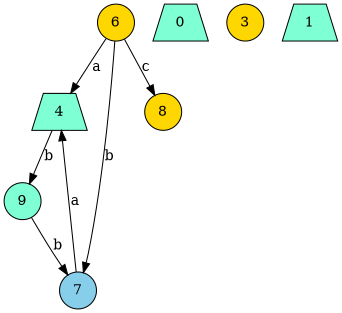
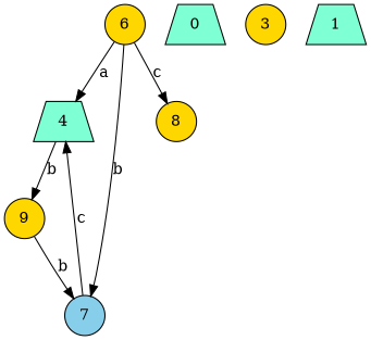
  strict digraph {
    node [fillcolor=aquamarine shape=circle style=filled]
    n1 [fillcolor=gold label=6]
    4 [shape=trapezium]
    7 [fillcolor=skyblue]
    8 [fillcolor=gold]
-   9
+   9 [fillcolor=gold]
    0 [shape=trapezium]
    3 [fillcolor=gold]
    1 [shape=trapezium]
    n1 -> 4 [label=a]
    n1 -> 7 [label=b]
    n1 -> 8 [label=c]
    4 -> 9 [label=b]
-   7 -> 4 [label=a]
+   7 -> 4 [label=c]
    9 -> 7 [label=b]
  }
